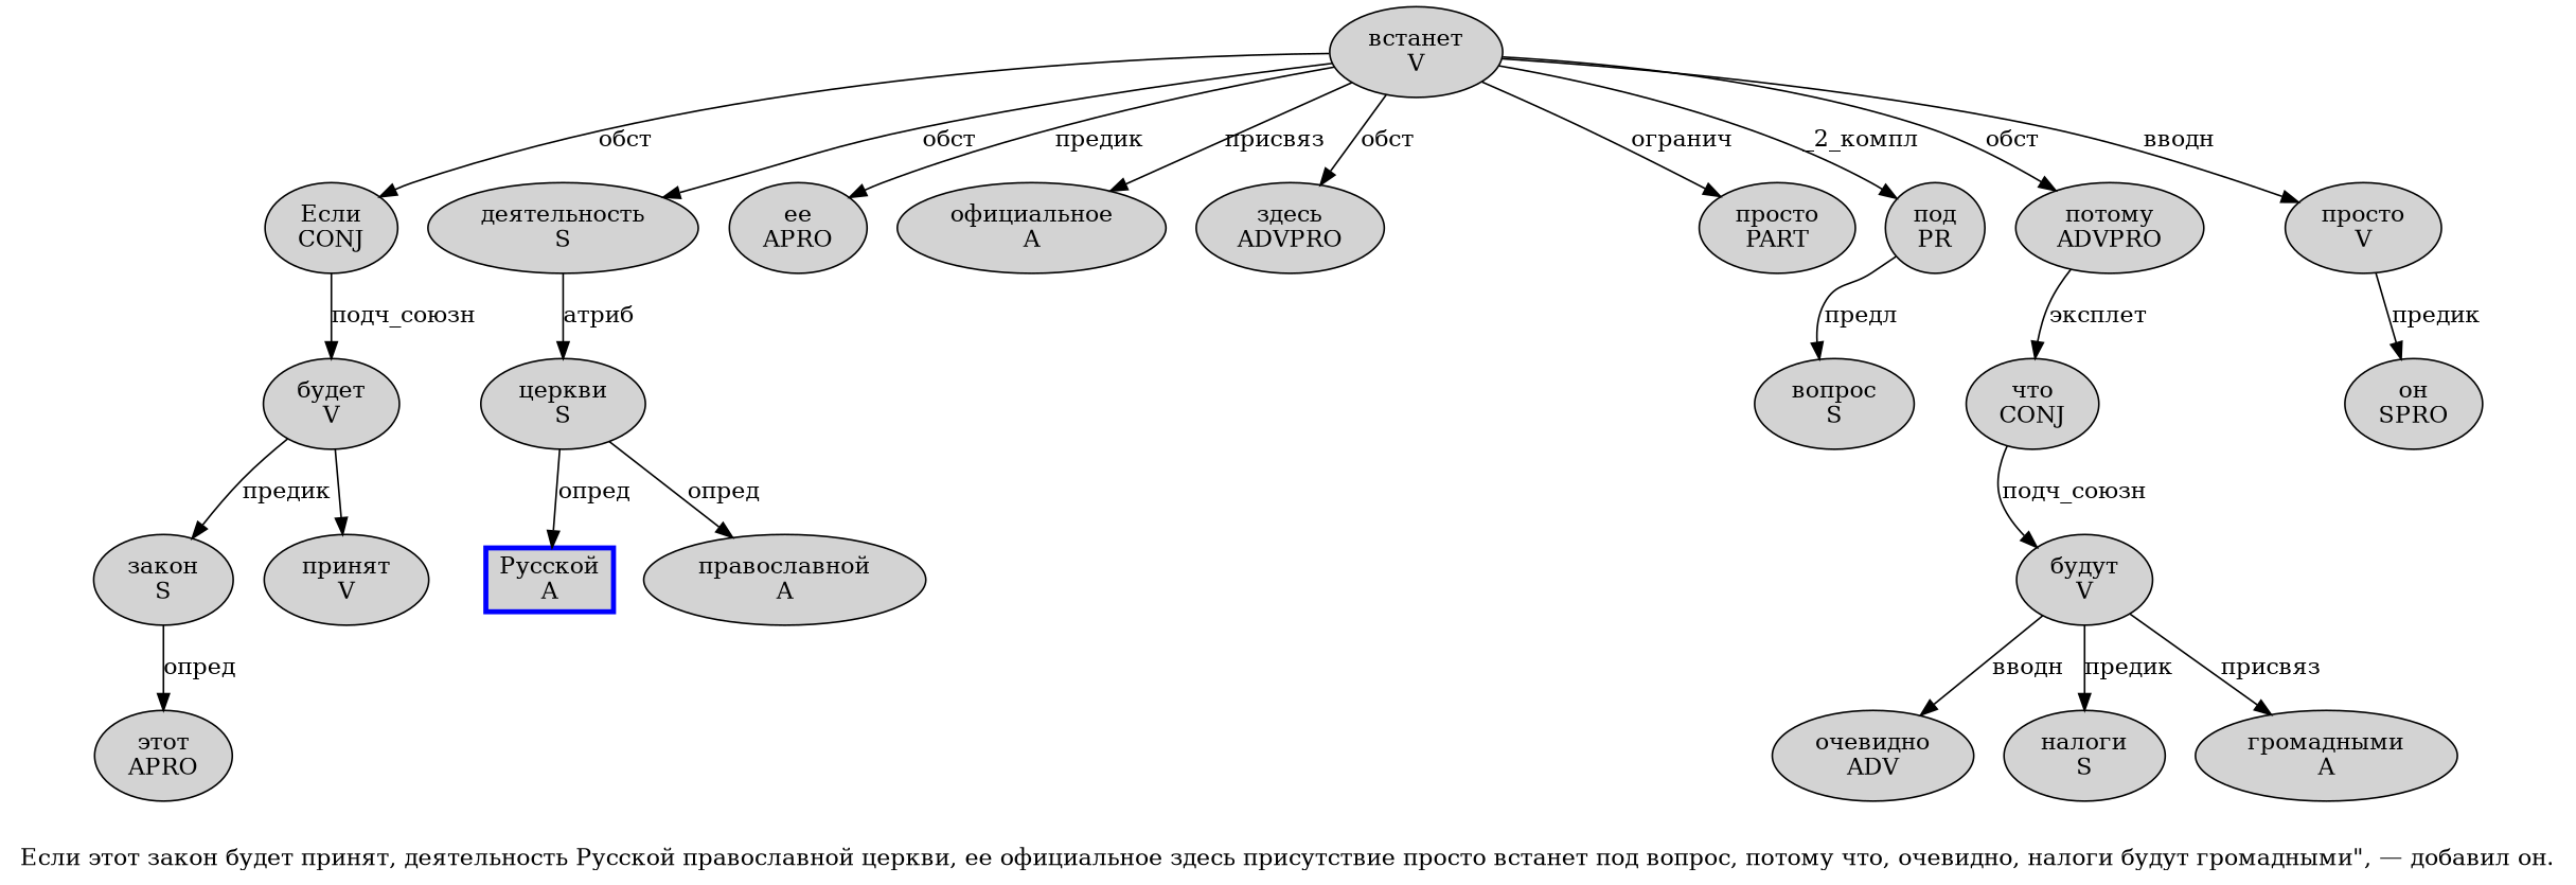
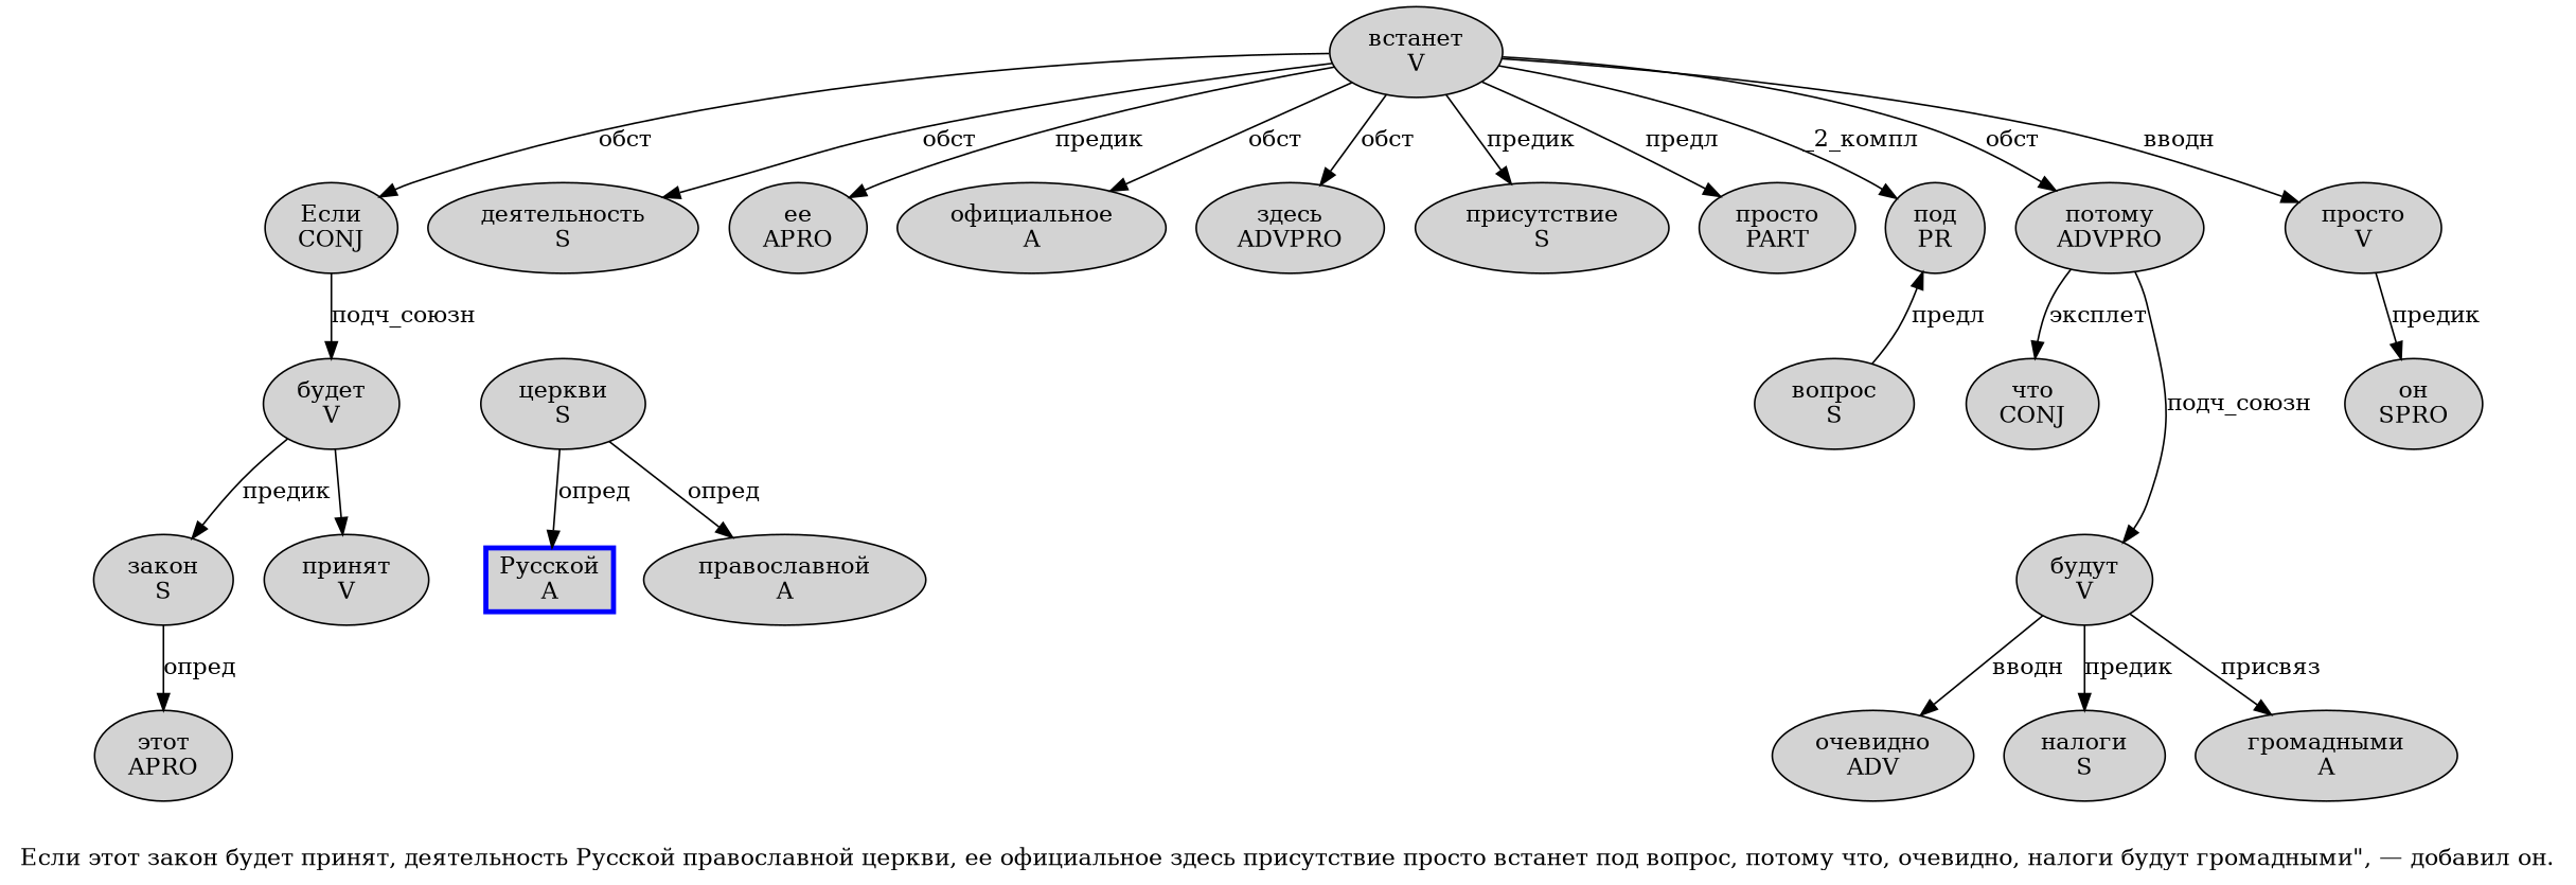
  digraph {
    label="Если этот закон будет принят, деятельность Русской православной церкви, ее официальное здесь присутствие просто встанет под вопрос, потому что, очевидно, налоги будут громадными\", — добавил он."
    node [fillcolor=lightgray penwidth=1 shape=ellipse style=filled]
    n1 [label="Если\nCONJ"]
    n2 [label="будет\nV"]
    n3 [label="закон\nS"]
    n4 [label="принят\nV"]
    n5 [label="этот\nAPRO"]
    n6 [label="деятельность\nS"]
    n7 [label="церкви\nS"]
    n8 [color=blue label="Русской\nA" penwidth=3 shape=box]
    n9 [label="православной\nA"]
    n10 [label="ее\nAPRO"]
    n11 [label="официальное\nA"]
    n12 [label="здесь\nADVPRO"]
+   n13 [label="присутствие\nS"]
    n14 [label="просто\nPART"]
    n15 [label="встанет\nV"]
    n16 [label="под\nPR"]
    n17 [label="потому\nADVPRO"]
    n18 [label="просто\nV"]
    n19 [label="вопрос\nS"]
    n20 [label="что\nCONJ"]
    n21 [label="он\nSPRO"]
    n22 [label="будут\nV"]
    n23 [label="очевидно\nADV"]
    n24 [label="налоги\nS"]
    n25 [label="громадными\nA"]
    n1 -> n2 [label="подч_союзн"]
    n2 -> n3 [label="предик"]
    n2 -> n4
    n3 -> n5 [label="опред"]
-   n6 -> n7 [label="атриб"]
    n7 -> n8 [label="опред"]
    n7 -> n9 [label="опред"]
    n15 -> n1 [label="обст"]
    n15 -> n6 [label="обст"]
    n15 -> n10 [label="предик"]
-   n15 -> n11 [label="присвяз"]
+   n15 -> n11 [label="обст"]
    n15 -> n12 [label="обст"]
-   n15 -> n14 [label="огранич"]
+   n15 -> n13 [label="предик"]
+   n15 -> n14 [label="предл"]
    n15 -> n16 [label="_2_компл"]
    n15 -> n17 [label="обст"]
    n15 -> n18 [label="вводн"]
-   n16 -> n19 [label="предл"]
+   n19 -> n16 [label="предл"]
    n17 -> n20 [label="эксплет"]
    n18 -> n21 [label="предик"]
-   n20 -> n22 [label="подч_союзн"]
+   n17 -> n22 [label="подч_союзн"]
    n22 -> n23 [label="вводн"]
    n22 -> n24 [label="предик"]
    n22 -> n25 [label="присвяз"]
  }
